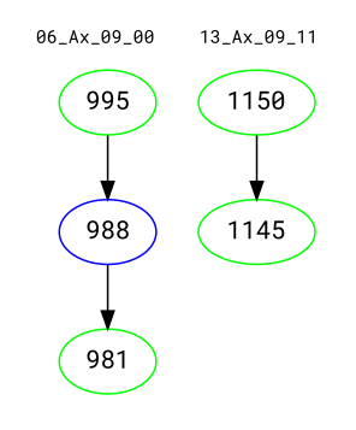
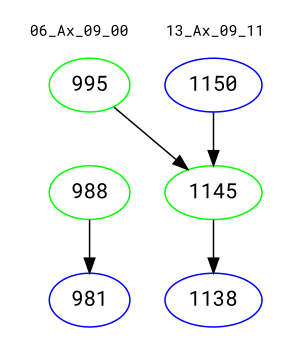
  digraph {
    fontname="Roboto Mono"
    node [color=green fontname="Roboto Mono"]
    edge [color=black fontname="Roboto Mono"]
    n1 [label=995]
-   n2 [color=blue label=988]
-   n3 [label=981]
-   n4 [label=1150]
+   n2 [label=988]
+   n3 [color=blue label=981]
+   n4 [color=blue label=1150]
    n5 [label=1145]
+   n6 [color=blue label=1138]
    subgraph cluster_1 {
      color=white
      fontsize=10
      label="06_Ax_09_00"
      n1
      n2
      n3
    }
    subgraph cluster_2 {
      color=white
      fontsize=10
      label="13_Ax_09_11"
      n4
      n5
+     n6
    }
-   n1 -> n2
+   n1 -> n5
    n2 -> n3
    n4 -> n5
+   n5 -> n6
  }
